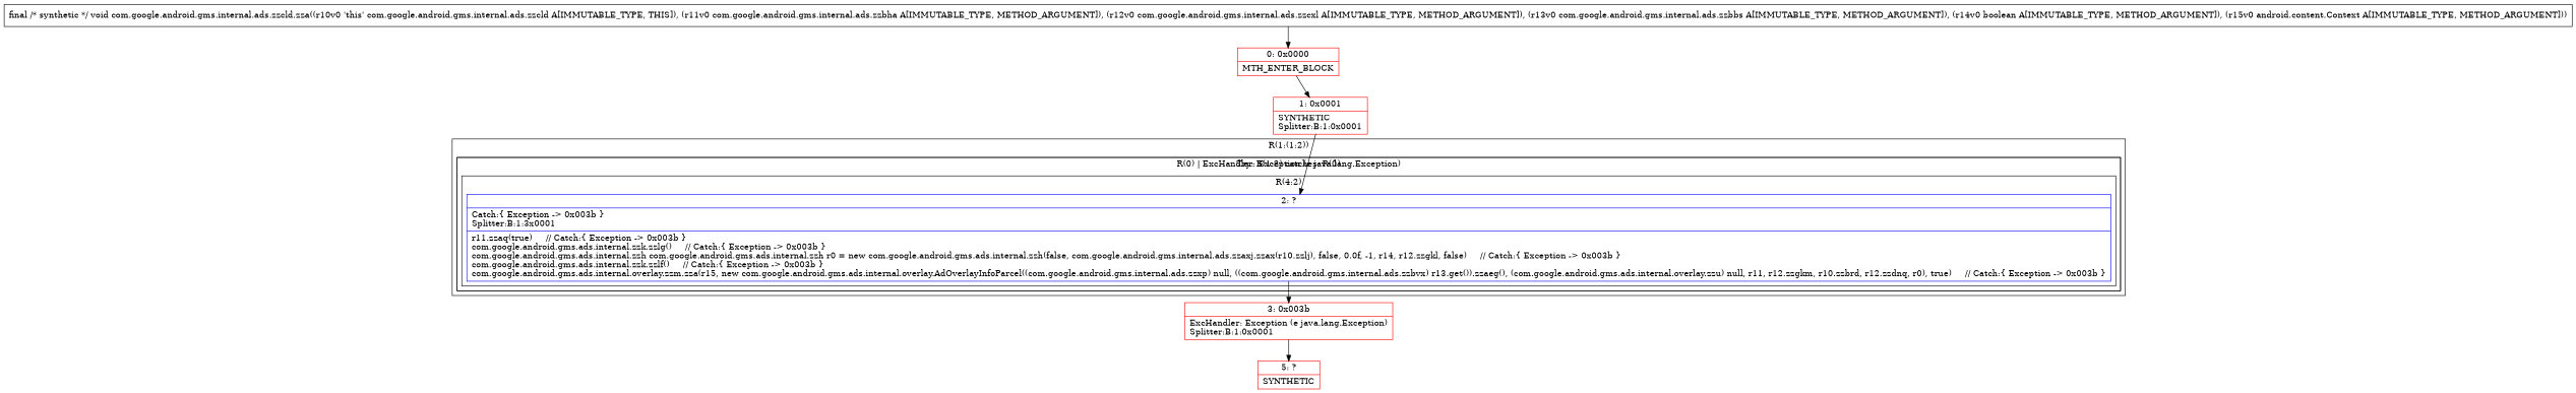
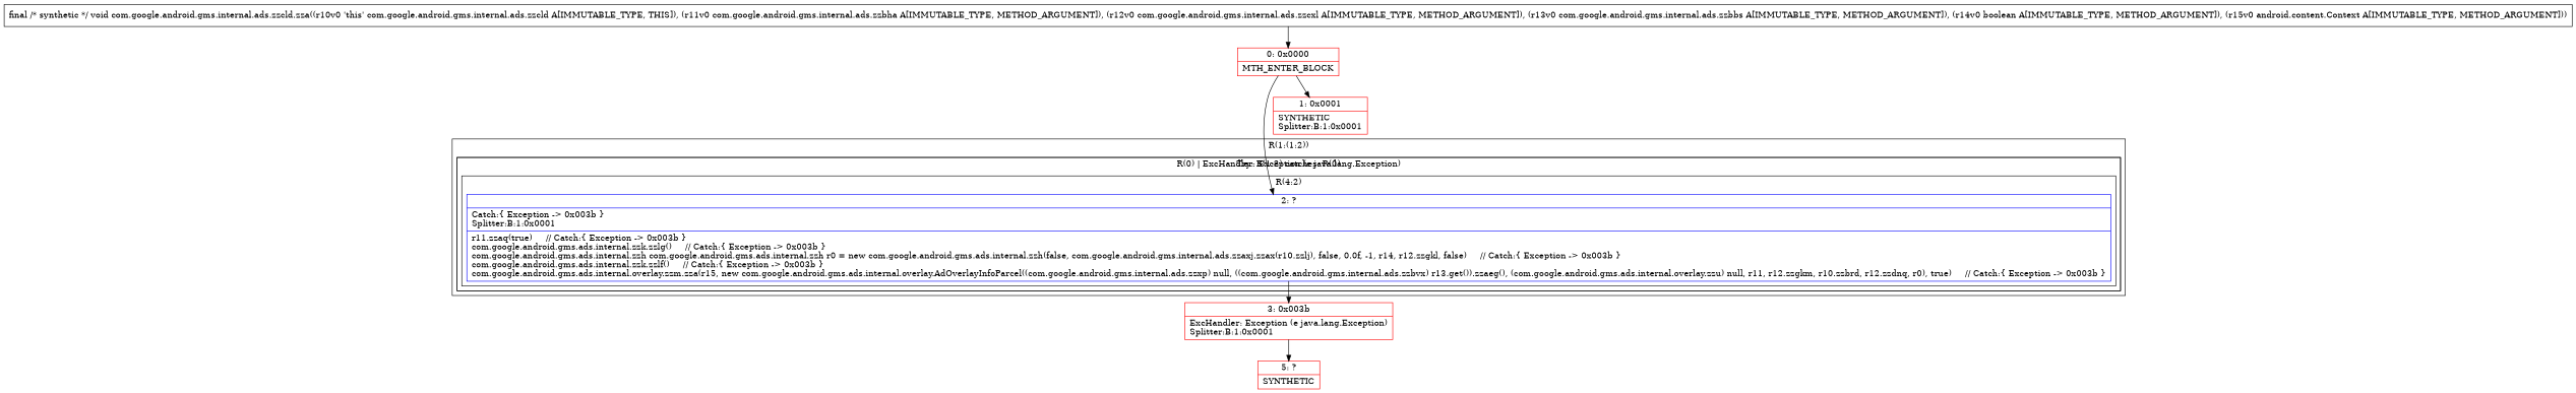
  digraph {
    node [color=red shape=record]
-   n1 [color=blue label="{2\:\ ?|Catch:\{ Exception \-\> 0x003b \}\lSplitter:B:1:3x0001\l|r11.zzaq(true)     \/\/ Catch:\{ Exception \-\> 0x003b \}\lcom.google.android.gms.ads.internal.zzk.zzlg()     \/\/ Catch:\{ Exception \-\> 0x003b \}\lcom.google.android.gms.ads.internal.zzh com.google.android.gms.ads.internal.zzh r0 = new com.google.android.gms.ads.internal.zzh(false, com.google.android.gms.internal.ads.zzaxj.zzax(r10.zzlj), false, 0.0f, \-1, r14, r12.zzgkl, false)     \/\/ Catch:\{ Exception \-\> 0x003b \}\lcom.google.android.gms.ads.internal.zzk.zzlf()     \/\/ Catch:\{ Exception \-\> 0x003b \}\lcom.google.android.gms.ads.internal.overlay.zzm.zza(r15, new com.google.android.gms.ads.internal.overlay.AdOverlayInfoParcel((com.google.android.gms.internal.ads.zzxp) null, ((com.google.android.gms.internal.ads.zzbvx) r13.get()).zzaeg(), (com.google.android.gms.ads.internal.overlay.zzu) null, r11, r12.zzgkm, r10.zzbrd, r12.zzdnq, r0), true)     \/\/ Catch:\{ Exception \-\> 0x003b \}\l}"]
+   n1 [color=blue label="{2\:\ ?|Catch:\{ Exception \-\> 0x003b \}\lSplitter:B:1:0x0001\l|r11.zzaq(true)     \/\/ Catch:\{ Exception \-\> 0x003b \}\lcom.google.android.gms.ads.internal.zzk.zzlg()     \/\/ Catch:\{ Exception \-\> 0x003b \}\lcom.google.android.gms.ads.internal.zzh com.google.android.gms.ads.internal.zzh r0 = new com.google.android.gms.ads.internal.zzh(false, com.google.android.gms.internal.ads.zzaxj.zzax(r10.zzlj), false, 0.0f, \-1, r14, r12.zzgkl, false)     \/\/ Catch:\{ Exception \-\> 0x003b \}\lcom.google.android.gms.ads.internal.zzk.zzlf()     \/\/ Catch:\{ Exception \-\> 0x003b \}\lcom.google.android.gms.ads.internal.overlay.zzm.zza(r15, new com.google.android.gms.ads.internal.overlay.AdOverlayInfoParcel((com.google.android.gms.internal.ads.zzxp) null, ((com.google.android.gms.internal.ads.zzbvx) r13.get()).zzaeg(), (com.google.android.gms.ads.internal.overlay.zzu) null, r11, r12.zzgkm, r10.zzbrd, r12.zzdnq, r0), true)     \/\/ Catch:\{ Exception \-\> 0x003b \}\l}"]
    n2 [label="{3\:\ 0x003b|ExcHandler: Exception (e java.lang.Exception)\lSplitter:B:1:0x0001\l}"]
    n3 [label="{5\:\ ?|SYNTHETIC\l}"]
    n4 [label="{0\:\ 0x0000|MTH_ENTER_BLOCK\l}"]
    n5 [label="{1\:\ 0x0001|SYNTHETIC\lSplitter:B:1:0x0001\l}"]
    n6 [label="{final \/* synthetic *\/ void com.google.android.gms.internal.ads.zzcld.zza((r10v0 'this' com.google.android.gms.internal.ads.zzcld A[IMMUTABLE_TYPE, THIS]), (r11v0 com.google.android.gms.internal.ads.zzbha A[IMMUTABLE_TYPE, METHOD_ARGUMENT]), (r12v0 com.google.android.gms.internal.ads.zzcxl A[IMMUTABLE_TYPE, METHOD_ARGUMENT]), (r13v0 com.google.android.gms.internal.ads.zzbbs A[IMMUTABLE_TYPE, METHOD_ARGUMENT]), (r14v0 boolean A[IMMUTABLE_TYPE, METHOD_ARGUMENT]), (r15v0 android.content.Context A[IMMUTABLE_TYPE, METHOD_ARGUMENT])) }" color=""]
    subgraph cluster_1 {
      label="R(1:(1:2))"
      subgraph cluster_2 {
        label="Try: R(1:2) catches: R(0)"
        subgraph cluster_3 {
          label="R(4:2)"
          n1
        }
        subgraph cluster_4 {
          label="R(0) | ExcHandler: Exception (e java.lang.Exception)\l"
        }
      }
    }
    subgraph cluster_5 {
      label="R(0) | ExcHandler: Exception (e java.lang.Exception)\l"
    }
    n1 -> n2
    n2 -> n3
    n4 -> n5
-   n5 -> n1
+   n4 -> n1
    n6 -> n4
  }
